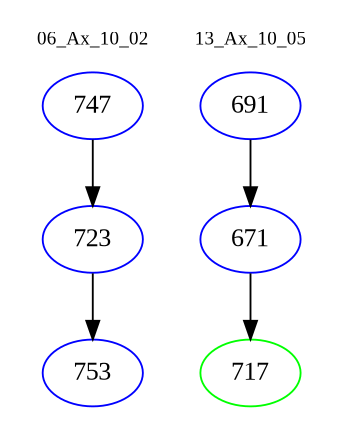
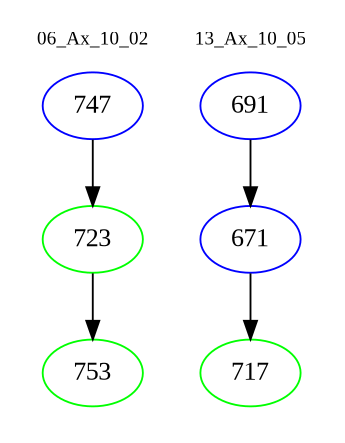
  digraph {
    fontname="Liberation Serif"
    node [color=blue fontname="Liberation Serif"]
    edge [color=black fontname="Liberation Serif"]
    n1 [label=747]
-   n2 [label=723]
-   n3 [label=753]
+   n2 [color=green label=723]
+   n3 [color=green label=753]
    n4 [label=691]
    n5 [label=671]
    n6 [color=green label=717]
    subgraph cluster_1 {
      color=white
      fontsize=10
      label="06_Ax_10_02"
      n1
      n2
      n3
    }
    subgraph cluster_2 {
      color=white
      fontsize=10
      label="13_Ax_10_05"
      n4
      n5
      n6
    }
    n1 -> n2
    n2 -> n3
    n4 -> n5
    n5 -> n6
  }
